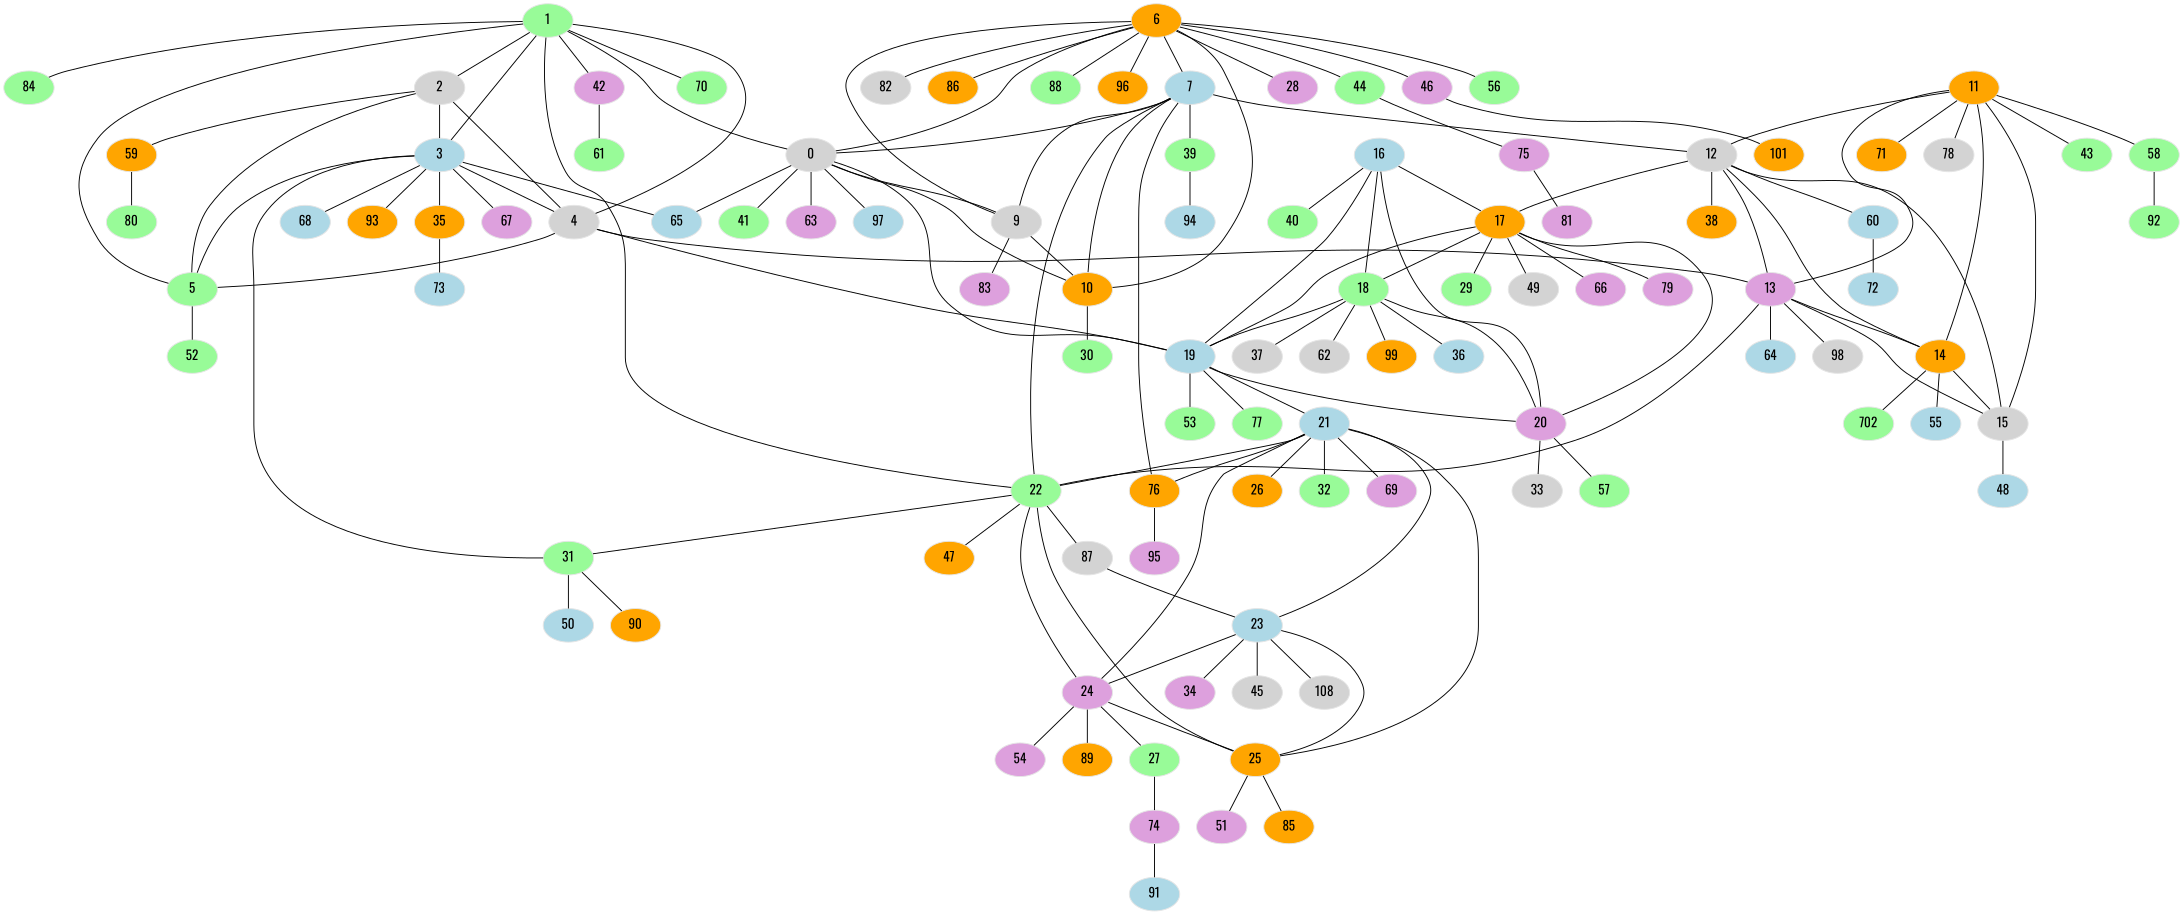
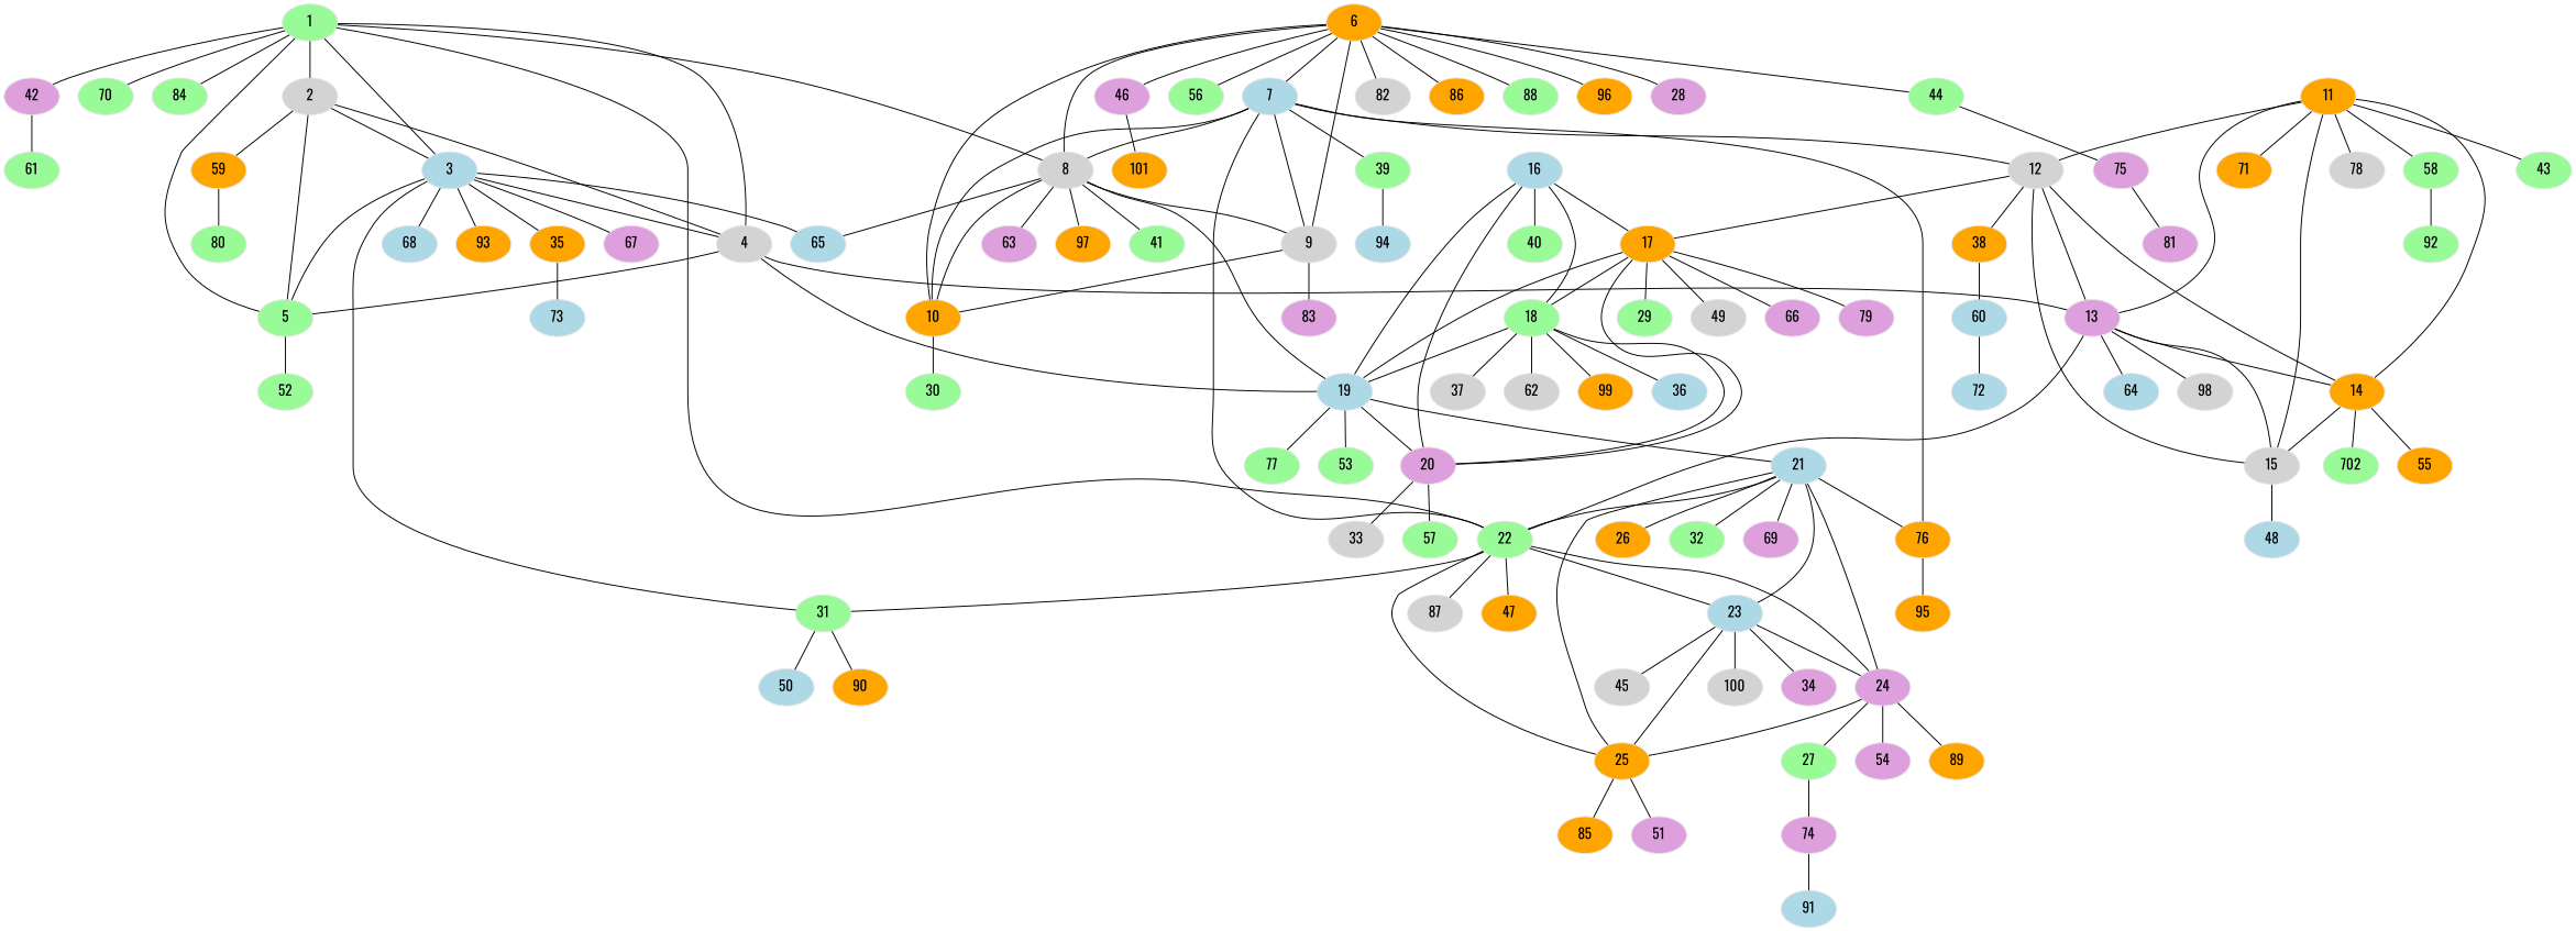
  graph {
    fontname=Oswald
    node [color=gray90 fillcolor=palegreen fontname=Oswald style=filled]
    edge [fontname=Oswald]
    2 [fillcolor=lightgrey]
    1
    3 [fillcolor=lightblue]
    4 [fillcolor=lightgrey]
    5
-   8 [fillcolor=lightgrey label=0]
+   8 [fillcolor=lightgrey]
    22
    42 [fillcolor=plum]
    70
    84
    59 [fillcolor=orange]
    31
    35 [fillcolor=orange]
    65 [fillcolor=lightblue]
    67 [fillcolor=plum]
    68 [fillcolor=lightblue]
    93 [fillcolor=orange]
    13 [fillcolor=plum]
    19 [fillcolor=lightblue]
    52
    9 [fillcolor=lightgrey]
    10 [fillcolor=orange]
    41
    63 [fillcolor=plum]
-   97 [fillcolor=lightblue]
+   97 [fillcolor=orange]
    23 [fillcolor=lightblue]
    24 [fillcolor=plum]
    25 [fillcolor=orange]
    47 [fillcolor=orange]
    87 [fillcolor=lightgrey]
    61
    80
    50 [fillcolor=lightblue]
    90 [fillcolor=orange]
    73 [fillcolor=lightblue]
    14 [fillcolor=orange]
    15 [fillcolor=lightgrey]
    64 [fillcolor=lightblue]
    98 [fillcolor=lightgrey]
    20 [fillcolor=plum]
    21 [fillcolor=lightblue]
    53
    77
    6 [fillcolor=orange]
    7 [fillcolor=lightblue]
    28 [fillcolor=plum]
    44
    46 [fillcolor=plum]
    56
    82 [fillcolor=lightgrey]
    86 [fillcolor=orange]
    88
    96 [fillcolor=orange]
    12 [fillcolor=lightgrey]
    39
    76 [fillcolor=orange]
    83 [fillcolor=plum]
    30
    75 [fillcolor=plum]
    101 [fillcolor=orange]
    17 [fillcolor=orange]
    38 [fillcolor=orange]
    60 [fillcolor=lightblue]
    94 [fillcolor=lightblue]
-   95 [fillcolor=plum]
+   95 [fillcolor=orange]
    11 [fillcolor=orange]
    43
    58
    71 [fillcolor=orange]
    78 [fillcolor=lightgrey]
-   55 [fillcolor=lightblue]
+   55 [fillcolor=orange]
    n72 [label=702]
    48 [fillcolor=lightblue]
    92
    18
    29
    49 [fillcolor=lightgrey]
    66 [fillcolor=plum]
    79 [fillcolor=plum]
    72 [fillcolor=lightblue]
    16 [fillcolor=lightblue]
    40
    36 [fillcolor=lightblue]
    37 [fillcolor=lightgrey]
    62 [fillcolor=lightgrey]
    99 [fillcolor=orange]
    33 [fillcolor=lightgrey]
    57
    26 [fillcolor=orange]
    32
    69 [fillcolor=plum]
    34 [fillcolor=plum]
    45 [fillcolor=lightgrey]
-   100 [fillcolor=lightgrey label=108]
+   100 [fillcolor=lightgrey]
    27
    54 [fillcolor=plum]
    89 [fillcolor=orange]
    51 [fillcolor=plum]
    85 [fillcolor=orange]
    74 [fillcolor=plum]
    91 [fillcolor=lightblue]
    81 [fillcolor=plum]
    2 -- 3
    2 -- 4
    2 -- 5
    2 -- 59
    1 -- 2
    1 -- 3
    1 -- 4
    1 -- 5
    1 -- 8
    1 -- 22
    1 -- 42
    1 -- 70
    1 -- 84
    3 -- 4
    3 -- 5
    3 -- 31
    3 -- 35
    3 -- 65
    3 -- 67
    3 -- 68
    3 -- 93
    4 -- 5
    4 -- 13
    4 -- 19
    5 -- 52
    8 -- 65
    8 -- 19
    8 -- 9
    8 -- 10
    8 -- 41
    8 -- 63
    8 -- 97
    22 -- 31
-   87 -- 23
+   22 -- 23
    22 -- 24
    22 -- 25
    22 -- 47
    22 -- 87
    42 -- 61
    59 -- 80
    31 -- 50
    31 -- 90
    35 -- 73
    13 -- 22
    13 -- 14
    13 -- 15
    13 -- 64
    13 -- 98
    19 -- 20
    19 -- 21
    19 -- 53
    19 -- 77
    9 -- 10
    9 -- 83
    10 -- 30
    23 -- 24
    23 -- 25
    23 -- 34
    23 -- 45
    23 -- 100
    24 -- 25
    24 -- 27
    24 -- 54
    24 -- 89
    25 -- 51
    25 -- 85
    14 -- 15
    14 -- 55
    14 -- n72
    15 -- 48
    20 -- 33
    20 -- 57
    21 -- 22
    21 -- 23
    21 -- 24
    21 -- 25
    21 -- 76
    21 -- 26
    21 -- 32
    21 -- 69
    6 -- 8
    6 -- 9
    6 -- 10
    6 -- 7
    6 -- 28
    6 -- 44
    6 -- 46
    6 -- 56
    6 -- 82
    6 -- 86
    6 -- 88
    6 -- 96
    7 -- 8
    7 -- 22
    7 -- 9
    7 -- 10
    7 -- 12
    7 -- 39
    7 -- 76
    44 -- 75
    46 -- 101
    12 -- 13
    12 -- 14
    12 -- 15
    12 -- 17
    12 -- 38
-   12 -- 60
+   38 -- 60
    39 -- 94
    76 -- 95
    75 -- 81
    17 -- 19
    17 -- 20
    17 -- 18
    17 -- 29
    17 -- 49
    17 -- 66
    17 -- 79
    60 -- 72
    11 -- 13
    11 -- 14
    11 -- 15
    11 -- 12
    11 -- 43
    11 -- 58
    11 -- 71
    11 -- 78
    58 -- 92
    18 -- 19
    18 -- 20
    18 -- 36
    18 -- 37
    18 -- 62
    18 -- 99
    16 -- 19
    16 -- 20
    16 -- 17
    16 -- 18
    16 -- 40
    27 -- 74
    74 -- 91
  }
